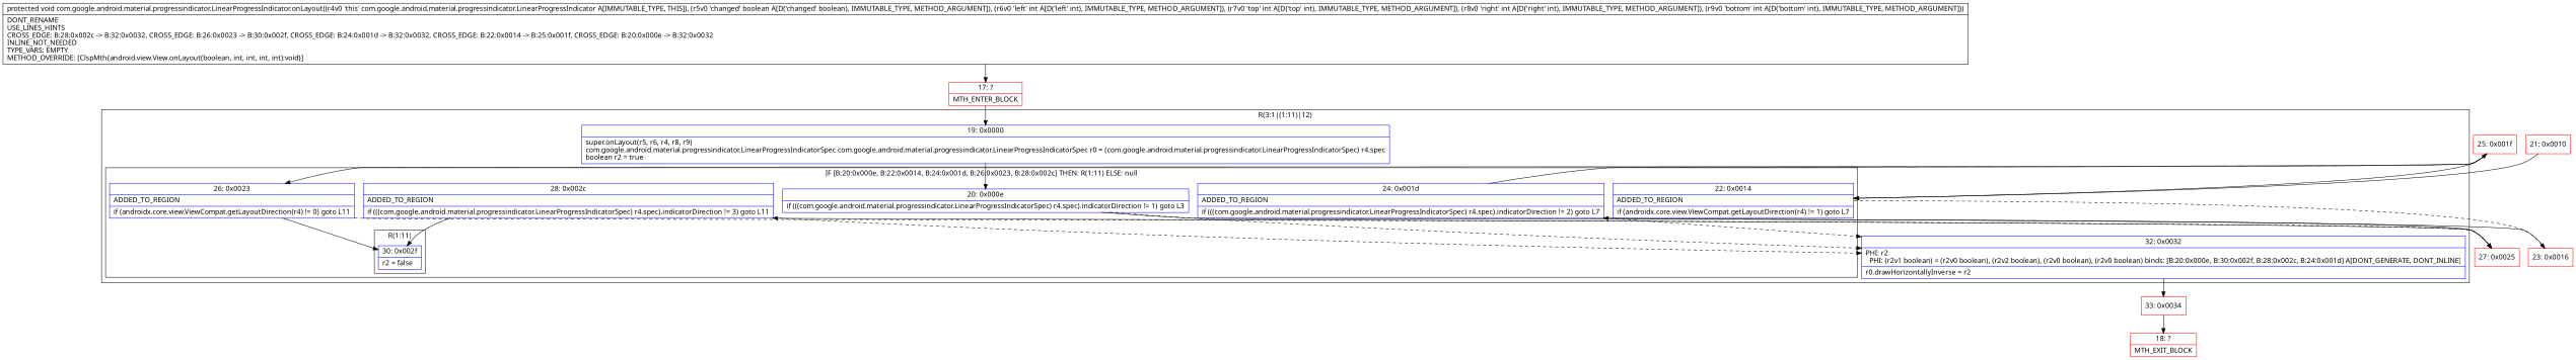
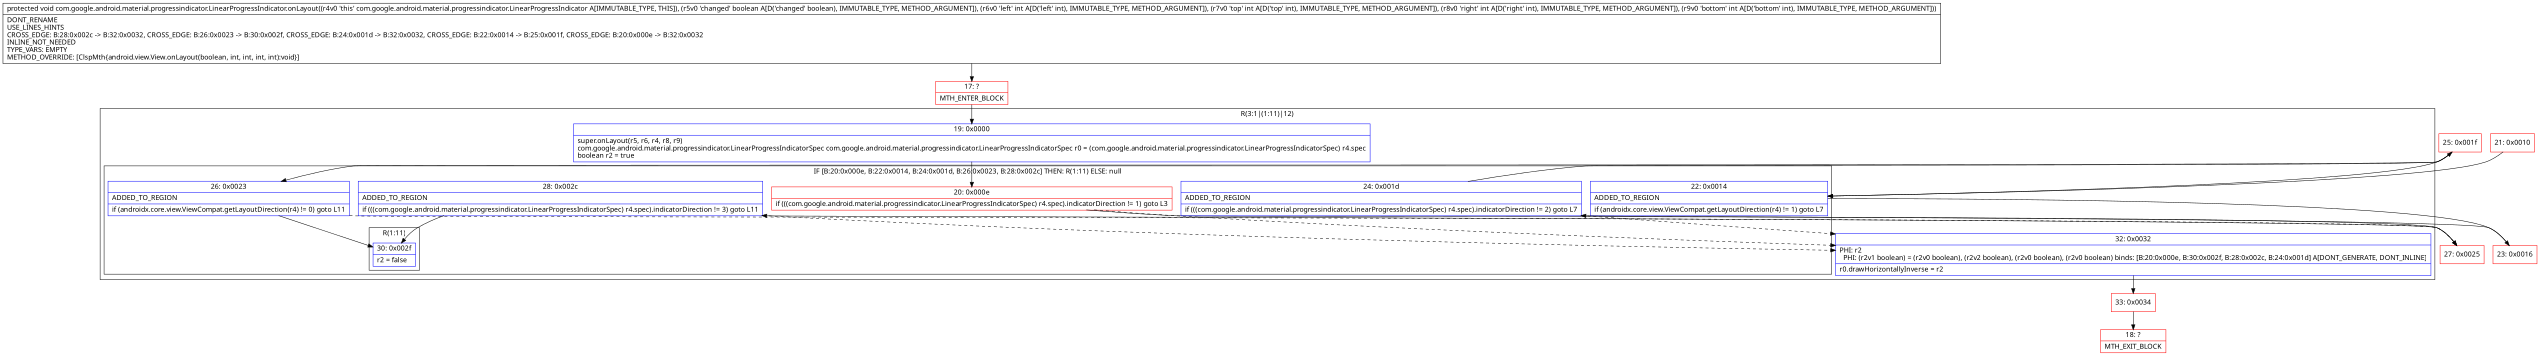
  digraph {
    fontname="Noto Sans"
    node [color=blue fontname="Noto Sans" shape=record]
    edge [fontname="Noto Sans"]
    n1 [label="{30\:\ 0x002f|r2 = false\l}"]
-   n2 [label="{20\:\ 0x000e|if (((com.google.android.material.progressindicator.LinearProgressIndicatorSpec) r4.spec).indicatorDirection != 1) goto L3\l}"]
+   n2 [color=red label="{20\:\ 0x000e|if (((com.google.android.material.progressindicator.LinearProgressIndicatorSpec) r4.spec).indicatorDirection != 1) goto L3\l}"]
    n3 [label="{22\:\ 0x0014|ADDED_TO_REGION\l|if (androidx.core.view.ViewCompat.getLayoutDirection(r4) != 1) goto L7\l}"]
    n4 [label="{24\:\ 0x001d|ADDED_TO_REGION\l|if (((com.google.android.material.progressindicator.LinearProgressIndicatorSpec) r4.spec).indicatorDirection != 2) goto L7\l}"]
    n5 [label="{26\:\ 0x0023|ADDED_TO_REGION\l|if (androidx.core.view.ViewCompat.getLayoutDirection(r4) != 0) goto L11\l}"]
    n6 [label="{28\:\ 0x002c|ADDED_TO_REGION\l|if (((com.google.android.material.progressindicator.LinearProgressIndicatorSpec) r4.spec).indicatorDirection != 3) goto L11\l}"]
    n7 [label="{19\:\ 0x0000|super.onLayout(r5, r6, r4, r8, r9)\lcom.google.android.material.progressindicator.LinearProgressIndicatorSpec com.google.android.material.progressindicator.LinearProgressIndicatorSpec r0 = (com.google.android.material.progressindicator.LinearProgressIndicatorSpec) r4.spec\lboolean r2 = true\l}"]
    n8 [label="{32\:\ 0x0032|PHI: r2 \l  PHI: (r2v1 boolean) = (r2v0 boolean), (r2v2 boolean), (r2v0 boolean), (r2v0 boolean) binds: [B:20:0x000e, B:30:0x002f, B:28:0x002c, B:24:0x001d] A[DONT_GENERATE, DONT_INLINE]\l|r0.drawHorizontallyInverse = r2\l}"]
    n9 [color=red label="{27\:\ 0x0025}"]
    n10 [color=red label="{23\:\ 0x0016}"]
    n11 [color=red label="{25\:\ 0x001f}"]
    n12 [color=red label="{33\:\ 0x0034}"]
    n13 [color=red label="{21\:\ 0x0010}"]
    n14 [color=red label="{18\:\ ?|MTH_EXIT_BLOCK\l}"]
    n15 [color=red label="{17\:\ ?|MTH_ENTER_BLOCK\l}"]
    n16 [label="{protected void com.google.android.material.progressindicator.LinearProgressIndicator.onLayout((r4v0 'this' com.google.android.material.progressindicator.LinearProgressIndicator A[IMMUTABLE_TYPE, THIS]), (r5v0 'changed' boolean A[D('changed' boolean), IMMUTABLE_TYPE, METHOD_ARGUMENT]), (r6v0 'left' int A[D('left' int), IMMUTABLE_TYPE, METHOD_ARGUMENT]), (r7v0 'top' int A[D('top' int), IMMUTABLE_TYPE, METHOD_ARGUMENT]), (r8v0 'right' int A[D('right' int), IMMUTABLE_TYPE, METHOD_ARGUMENT]), (r9v0 'bottom' int A[D('bottom' int), IMMUTABLE_TYPE, METHOD_ARGUMENT]))  | DONT_RENAME\lUSE_LINES_HINTS\lCROSS_EDGE: B:28:0x002c \-\> B:32:0x0032, CROSS_EDGE: B:26:0x0023 \-\> B:30:0x002f, CROSS_EDGE: B:24:0x001d \-\> B:32:0x0032, CROSS_EDGE: B:22:0x0014 \-\> B:25:0x001f, CROSS_EDGE: B:20:0x000e \-\> B:32:0x0032\lINLINE_NOT_NEEDED\lTYPE_VARS: EMPTY\lMETHOD_OVERRIDE: [ClspMth\{android.view.View.onLayout(boolean, int, int, int, int):void\}]\l}" color=""]
    subgraph cluster_1 {
      label="R(3:1|(1:11)|12)"
      n7
      n8
      subgraph cluster_2 {
        label="IF [B:20:0x000e, B:22:0x0014, B:24:0x001d, B:26:0x0023, B:28:0x002c] THEN: R(1:11) ELSE: null"
        n2
        n3
        n4
        n5
        n6
        subgraph cluster_3 {
          label="R(1:11)"
          n1
        }
      }
    }
    n2 -> n8 [style=dashed]
    n2 -> n9
-   n3 -> n10 [style=dashed]
+   n3 -> n10 [style=solid]
    n4 -> n8 [style=dashed]
    n4 -> n11
    n5 -> n1
    n5 -> n9 [style=dashed]
    n6 -> n1
    n6 -> n8 [style=dashed]
    n7 -> n2
    n8 -> n12
    n9 -> n6
    n10 -> n4
    n11 -> n3
    n11 -> n5
    n12 -> n14
    n13 -> n3
    n15 -> n7
    n16 -> n15
  }
